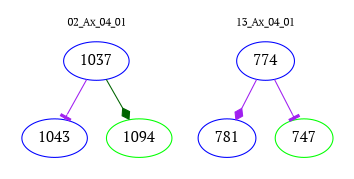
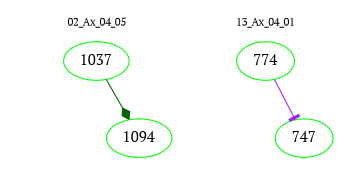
  digraph {
    fontname="PT Serif"
    node [color=blue fontname="PT Serif"]
    edge [arrowhead=tee color=purple fontname="PT Serif"]
-   n1 [label=1037]
-   n2 [label=1043]
+   n1 [color=green label=1037]
    n3 [color=green label=1094]
-   n4 [label=774]
-   n5 [label=781]
+   n4 [color=green label=774]
    n6 [color=green label=747]
    subgraph cluster_1 {
      color=white
      fontsize=10
-     label="02_Ax_04_01"
+     label="02_Ax_04_05"
      n1
-     n2
      n3
    }
    subgraph cluster_2 {
      color=white
      fontsize=10
      label="13_Ax_04_01"
      n4
-     n5
      n6
    }
-   n1 -> n2
    n1 -> n3 [arrowhead=diamond color=darkgreen]
-   n4 -> n5 [arrowhead=diamond]
    n4 -> n6
  }
